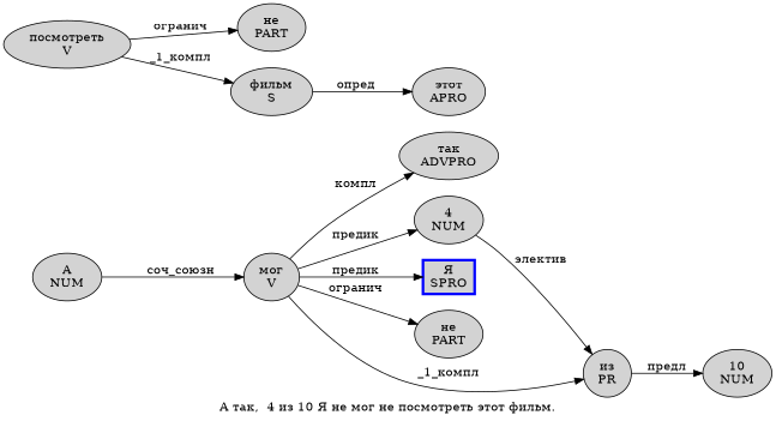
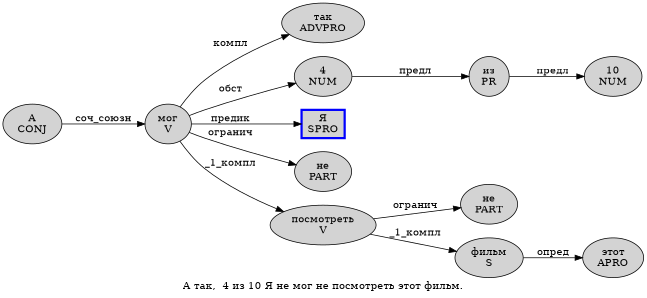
  digraph {
    label="А так,  4 из 10 Я не мог не посмотреть этот фильм."
    rankdir=LR
    node [fillcolor=lightgray penwidth=1 shape=ellipse style=filled]
-   n1 [label="А\nNUM"]
+   n1 [label="А\nCONJ"]
    n2 [label="мог\nV"]
    n3 [label="так\nADVPRO"]
    n4 [label="4\nNUM"]
    n5 [color=blue label="Я\nSPRO" penwidth=3 shape=box]
    n6 [label="не\nPART"]
    n7 [label="посмотреть\nV"]
    n8 [label="из\nPR"]
    n9 [label="10\nNUM"]
    n10 [label="не\nPART"]
    n11 [label="фильм\nS"]
    n12 [label="этот\nAPRO"]
    n1 -> n2 [label="соч_союзн"]
    n2 -> n3 [label="компл"]
-   n2 -> n4 [label="предик"]
+   n2 -> n4 [label="обст"]
    n2 -> n5 [label="предик"]
    n2 -> n6 [label="огранич"]
-   n2 -> n8 [label="_1_компл"]
-   n4 -> n8 [label="электив"]
+   n2 -> n7 [label="_1_компл"]
+   n4 -> n8 [label="предл"]
    n7 -> n10 [label="огранич"]
    n7 -> n11 [label="_1_компл"]
    n8 -> n9 [label="предл"]
    n11 -> n12 [label="опред"]
  }
